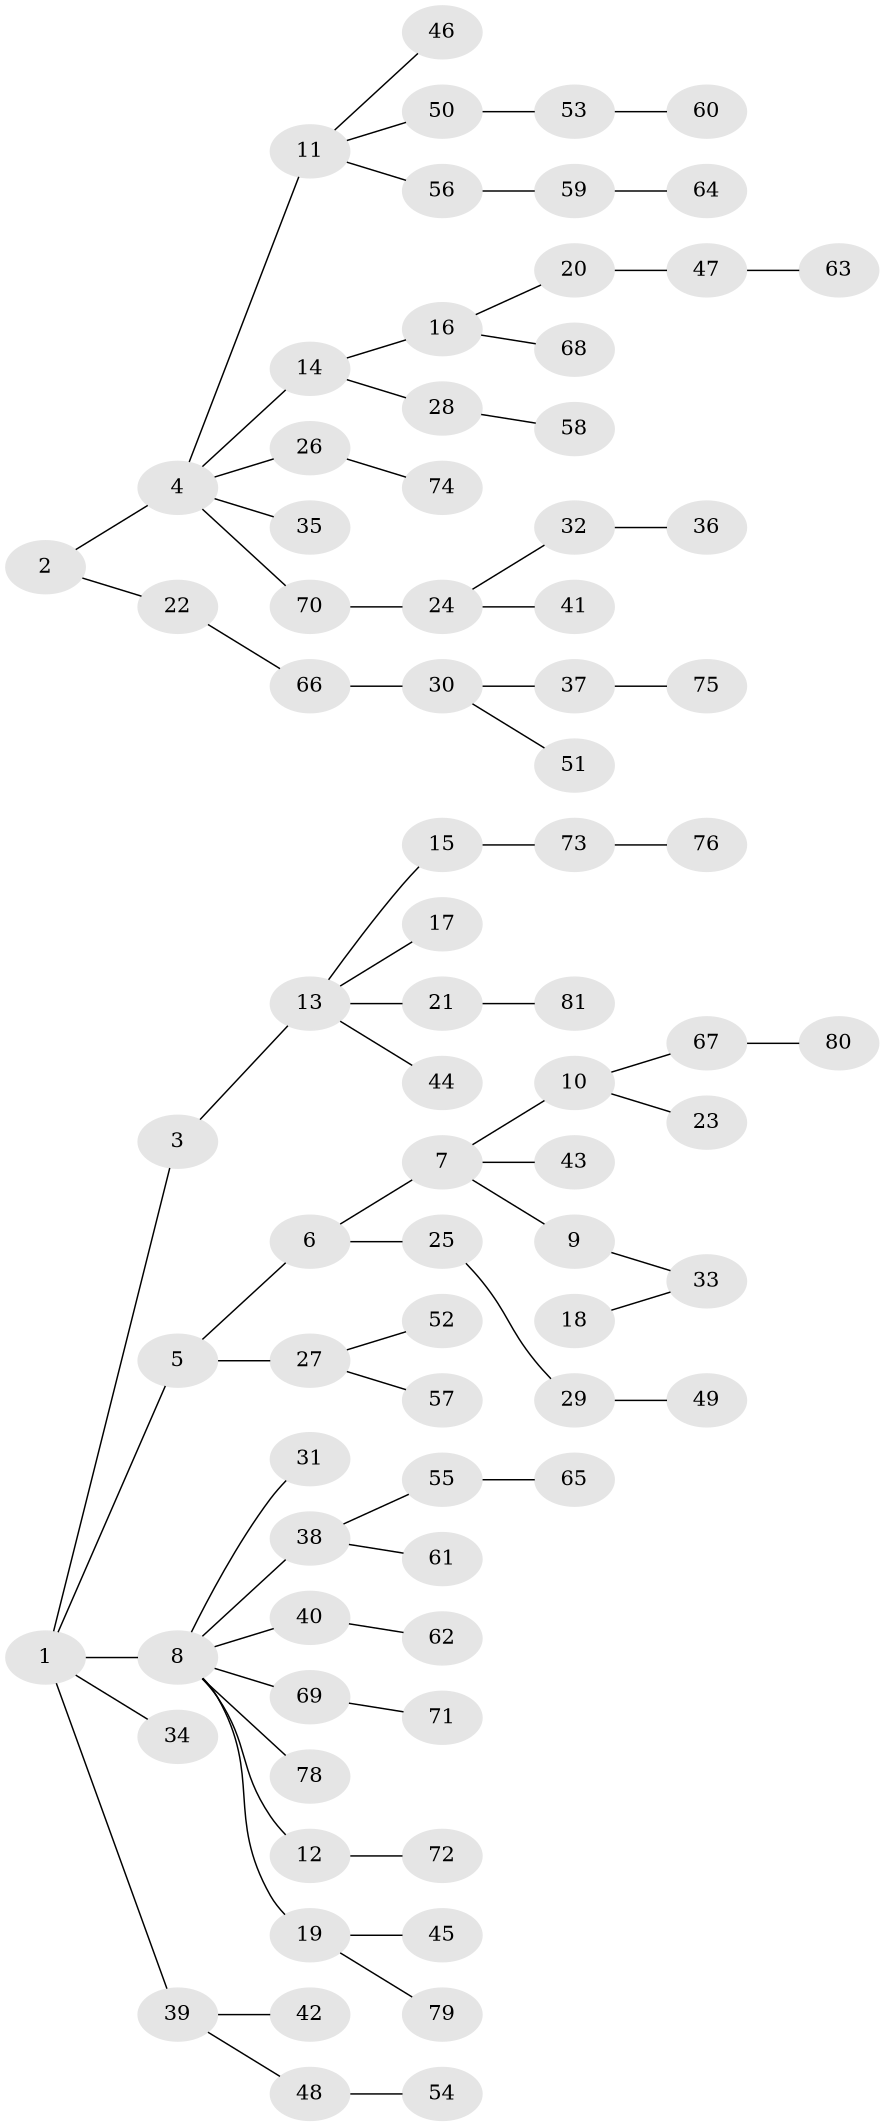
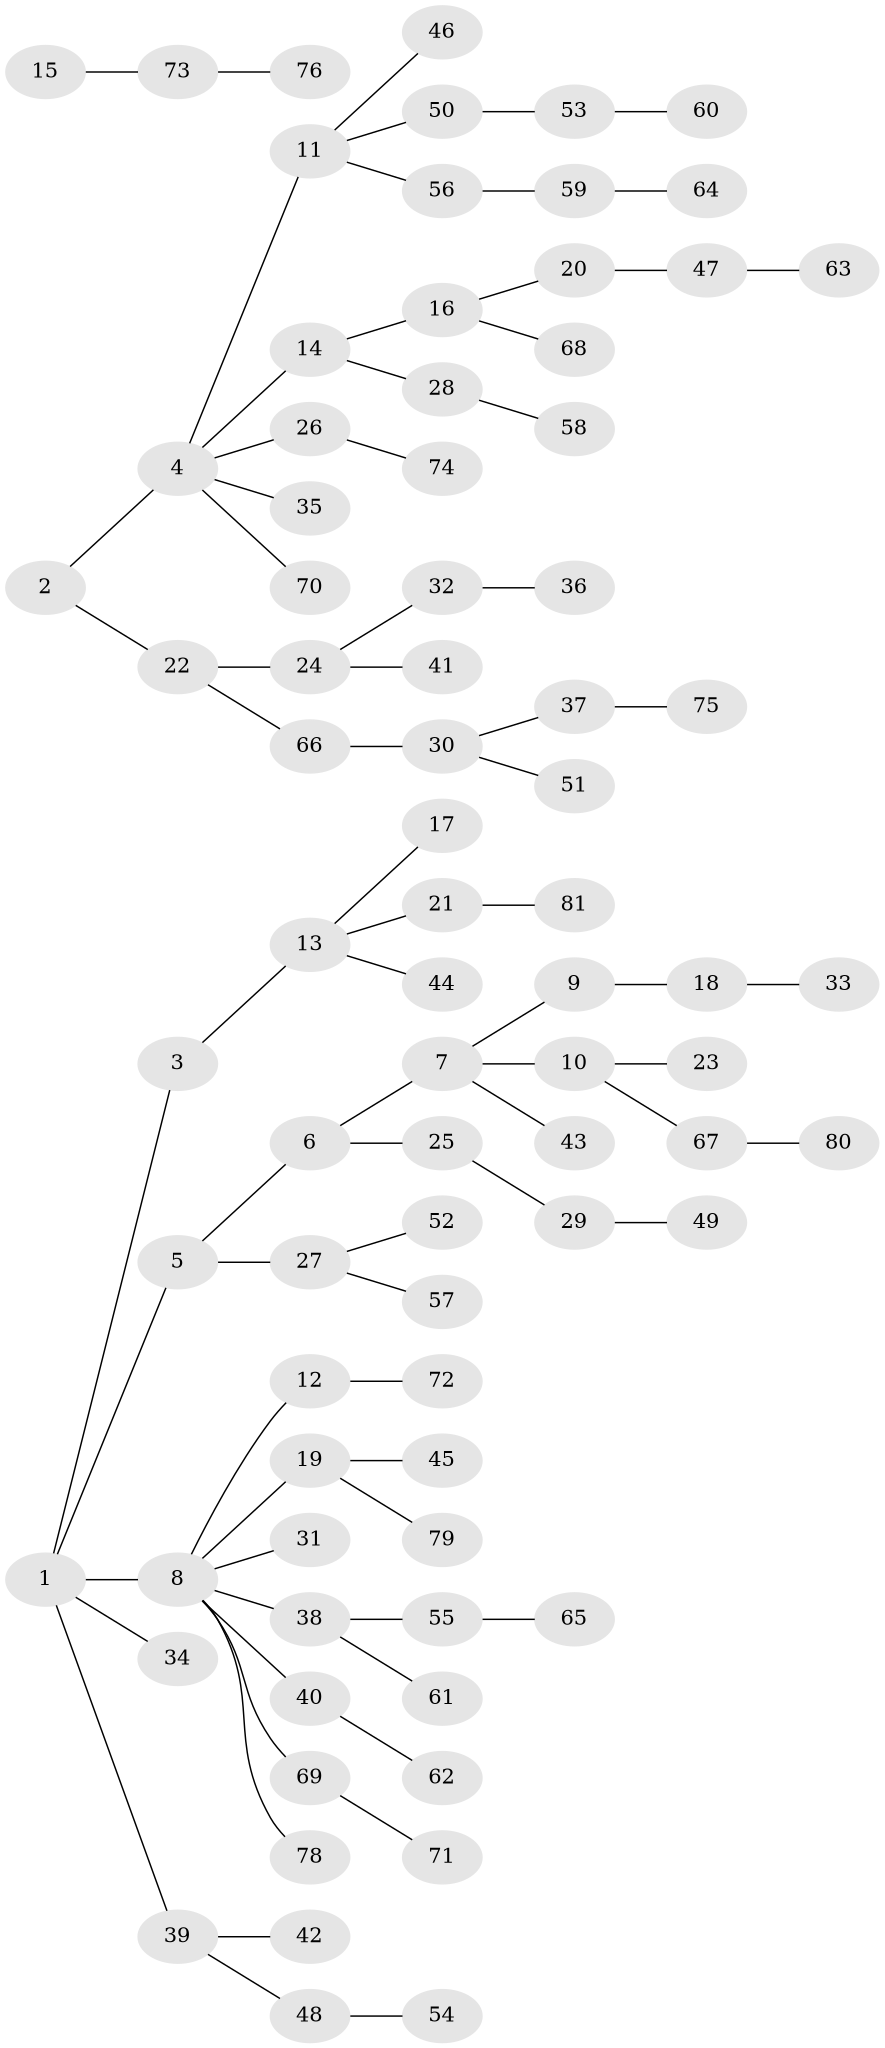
  graph {
    rankdir=LR
    node [color=gray90 style=filled]
    1
    3
    5
    8
    34
    39
    2
    4
    22
    13
    6
    27
    12
    19
    31
    38
    40
    69
    78
    42
    48
    11
    14
    26
    35
    70
    24
    66
    15
    17
    21
    44
    46
    50
    56
    16
    28
    74
    7
    25
    52
    57
    9
    10
    43
    29
    18
    23
    67
    72
    45
    79
    55
    61
    62
    71
    33
    80
    53
    59
    73
    81
    20
    68
    58
    30
    37
    51
    76
    47
    63
    32
    41
    36
    49
    75
    65
    54
    60
    64
    1 -- 3
    1 -- 5
    1 -- 8
    1 -- 34
    1 -- 39
    3 -- 13
    5 -- 6
    5 -- 27
    8 -- 12
    8 -- 19
    8 -- 31
    8 -- 38
    8 -- 40
    8 -- 69
    8 -- 78
    39 -- 42
    39 -- 48
    2 -- 4
    2 -- 22
    4 -- 11
    4 -- 14
    4 -- 26
    4 -- 35
    4 -- 70
-   70 -- 24
+   22 -- 24
    22 -- 66
-   13 -- 15
    13 -- 17
    13 -- 21
    13 -- 44
    6 -- 7
    6 -- 25
    27 -- 52
    27 -- 57
    12 -- 72
    19 -- 45
    19 -- 79
    38 -- 55
    38 -- 61
    40 -- 62
    69 -- 71
    48 -- 54
    11 -- 46
    11 -- 50
    11 -- 56
    14 -- 16
    14 -- 28
    26 -- 74
    24 -- 32
    24 -- 41
    66 -- 30
    15 -- 73
    21 -- 81
    50 -- 53
    56 -- 59
    16 -- 20
    16 -- 68
    28 -- 58
    7 -- 9
    7 -- 10
    7 -- 43
    25 -- 29
-   9 -- 33
+   9 -- 18
    10 -- 23
    10 -- 67
    29 -- 49
    18 -- 33
    67 -- 80
    55 -- 65
    53 -- 60
    59 -- 64
    73 -- 76
    20 -- 47
    30 -- 37
    30 -- 51
    37 -- 75
    47 -- 63
    32 -- 36
  }
